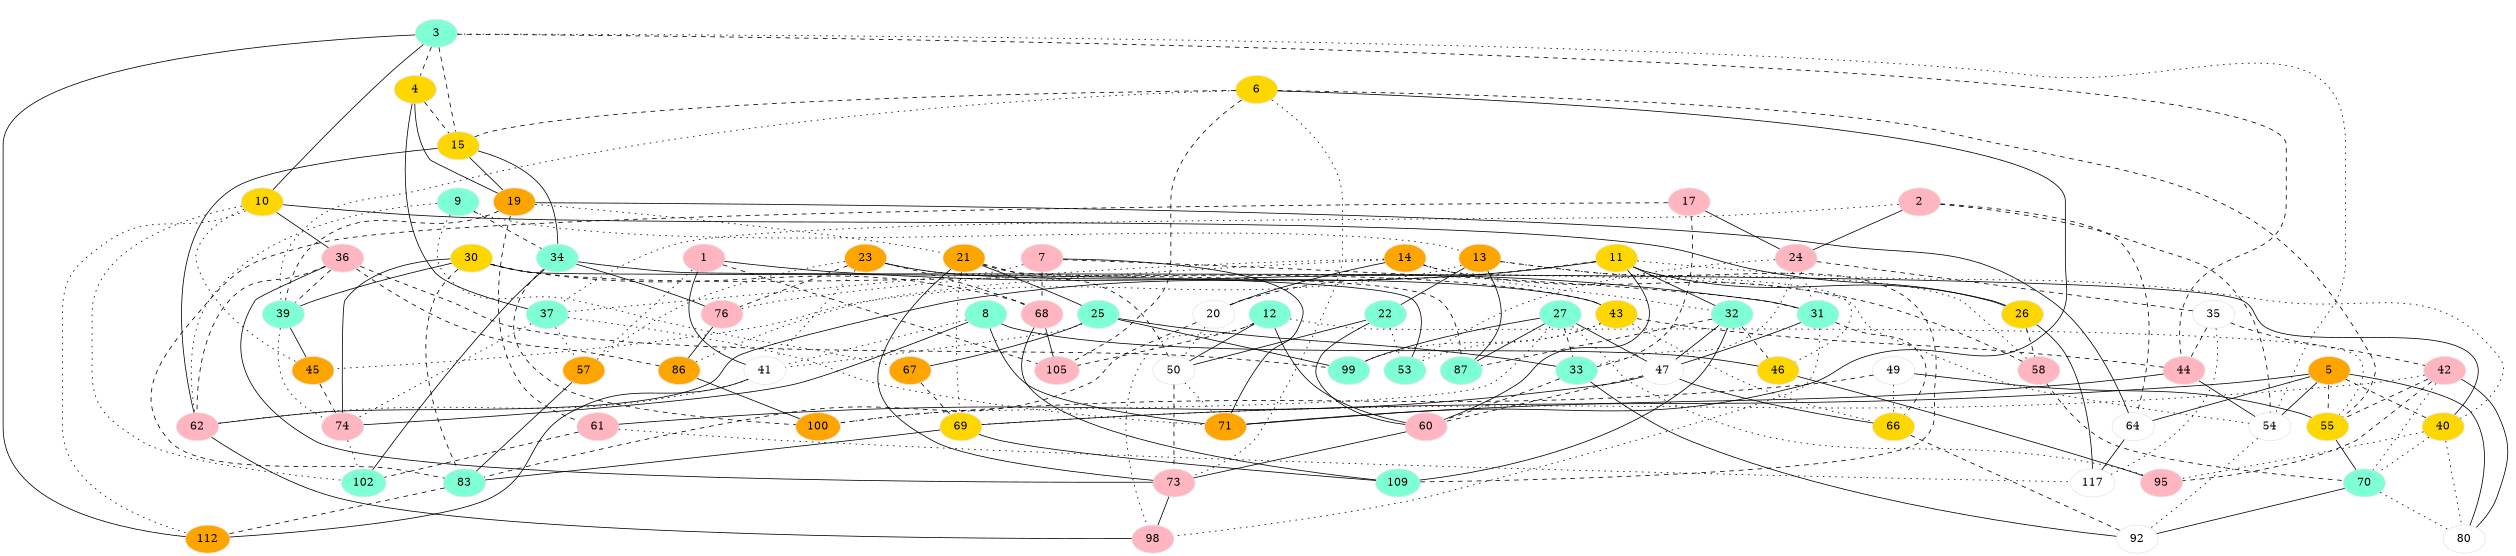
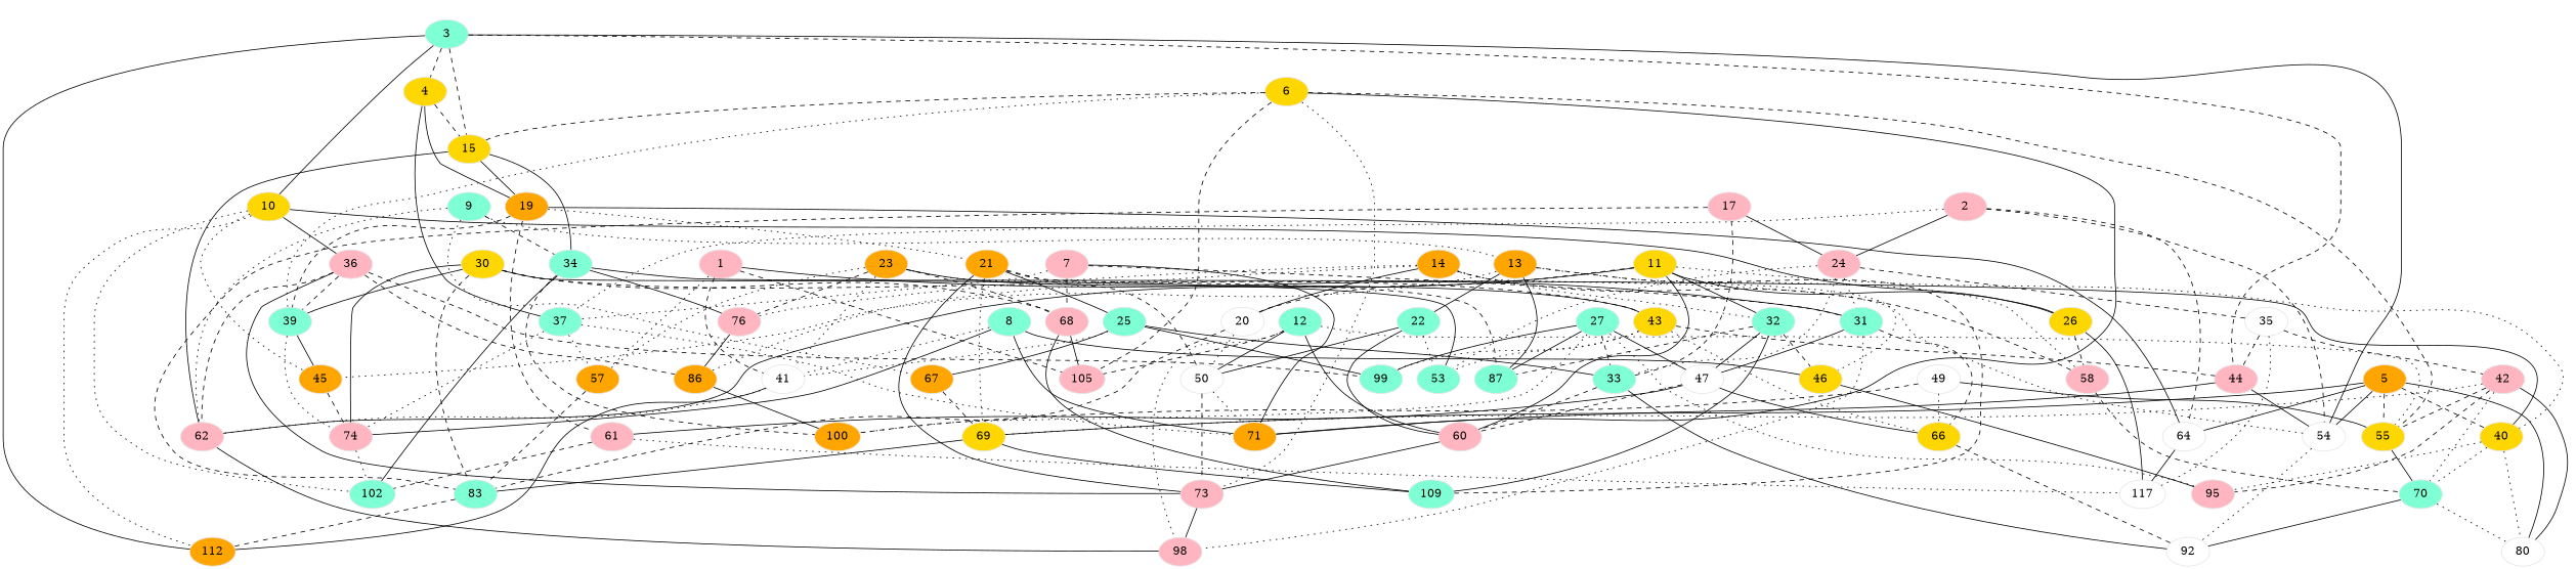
  graph {
    node [color=gray90 fillcolor=aquamarine style=filled]
    edge [style=solid]
    31 [super="+93"]
    98 [fillcolor=lightpink]
    47 [fillcolor=white super="+56"]
    66 [fillcolor=gold super="+88"]
    1 [fillcolor=lightpink]
    41 [fillcolor=white super="+52"]
    57 [fillcolor=orange]
    105 [fillcolor=lightpink]
    112 [fillcolor=orange]
    62 [fillcolor=lightpink super="+118"]
    83 [super="+104"]
    24 [fillcolor=lightpink super="+65"]
    33 [super="+79"]
    53
    35 [fillcolor=white]
    2 [fillcolor=lightpink]
    37 [super="+59"]
    54 [fillcolor=white super="+85"]
    64 [fillcolor=white]
    71 [fillcolor=orange super="+90"]
    74 [fillcolor=lightpink super="+89"]
    92 [fillcolor=white]
    117 [fillcolor=white]
    3 [super="+81"]
    4 [fillcolor=gold]
    10 [fillcolor=gold super="+78"]
    15 [fillcolor=gold super="+16"]
    44 [fillcolor=lightpink super="+103"]
    19 [fillcolor=orange super="+82"]
    26 [fillcolor=gold]
    36 [fillcolor=lightpink super="+107"]
    45 [fillcolor=orange]
    102
    34 [super="+94"]
    39 [super="+113"]
    21 [fillcolor=orange super="+29"]
    61 [fillcolor=lightpink]
    5 [fillcolor=orange super="+48"]
    40 [fillcolor=gold super="+97"]
    55 [fillcolor=gold super="+111"]
    69 [fillcolor=gold super="+108"]
    80 [fillcolor=white]
    95 [fillcolor=lightpink]
    70 [super="+96"]
    109
    6 [fillcolor=gold super="+51"]
    73 [fillcolor=lightpink super="+84"]
    7 [fillcolor=lightpink super="+18"]
    68 [fillcolor=lightpink super="+77"]
    8
    46 [fillcolor=gold]
    13 [fillcolor=orange super="+91"]
    22
    58 [fillcolor=lightpink]
    87
    9
    67 [fillcolor=orange]
    76 [fillcolor=lightpink]
    100 [fillcolor=orange]
    86 [fillcolor=orange]
    99
    11 [fillcolor=gold super="+115"]
    20 [fillcolor=white]
    32 [super="+38"]
    60 [fillcolor=lightpink super="+101"]
    50 [fillcolor=white super="+106"]
    12
    14 [fillcolor=orange super="+116"]
    17 [fillcolor=lightpink]
    25 [super="+114"]
    23 [fillcolor=orange super="+28"]
    43 [fillcolor=gold super="+72"]
    42 [fillcolor=lightpink super="+63"]
    27 [super="+110"]
    30 [fillcolor=gold super="+75"]
    49 [fillcolor=white]
    31 -- 98 [style=dotted]
    31 -- 47
    31 -- 66 [style=dashed]
    47 -- 66
    47 -- 61
    47 -- 60 [style=dashed]
    66 -- 92 [style=dashed]
    1 -- 31
-   1 -- 41
+   1 -- 41 [style=dashed]
    1 -- 57 [style=dotted]
    1 -- 105 [style=dashed]
    41 -- 112
    41 -- 62 [style=dotted]
-   57 -- 83
+   57 -- 83 [style=dashed]
    62 -- 98
    83 -- 112 [style=dashed]
    24 -- 31 [style=dotted]
    24 -- 33 [style=dotted]
    24 -- 53 [style=dotted]
    24 -- 35 [style=dashed]
    33 -- 92
    33 -- 60 [style=dashed]
    35 -- 117 [style=dotted]
    35 -- 44 [style=dashed]
    35 -- 42 [style=dashed]
    2 -- 24
    2 -- 37 [style=dotted]
    2 -- 54 [style=dashed]
    2 -- 64 [style=dashed]
    37 -- 57 [style=dotted]
    37 -- 71 [style=dotted]
    37 -- 74 [style=dotted]
    54 -- 92 [style=dotted]
    64 -- 117
    74 -- 102 [style=dotted]
    3 -- 112
-   3 -- 54 [style=dotted]
+   3 -- 54
    3 -- 4 [style=dashed]
    3 -- 10
    3 -- 15 [style=dashed]
    3 -- 44 [style=dashed]
    4 -- 37
    4 -- 15 [style=dashed]
    4 -- 19
    10 -- 112 [style=dotted]
    10 -- 26
    10 -- 36
    10 -- 45 [style=dotted]
    10 -- 102 [style=dotted]
    15 -- 62
    15 -- 19
    15 -- 34
    44 -- 54
    44 -- 71
    19 -- 64
    19 -- 39 [style=dashed]
    19 -- 21 [style=dotted]
    19 -- 61 [style=dashed]
    26 -- 117
    26 -- 58 [style=dashed]
    36 -- 62 [style=dashed]
    36 -- 39 [style=dashed]
    36 -- 73
    36 -- 86 [style=dashed]
    36 -- 99 [style=dashed]
    45 -- 74 [style=dashed]
    34 -- 102
    34 -- 40
    34 -- 76
    34 -- 100 [style=dashed]
    39 -- 74 [style=dotted]
    39 -- 45
    21 -- 69 [style=dotted]
    21 -- 73
    21 -- 87 [style=dashed]
    21 -- 50 [style=dashed]
    21 -- 25
    61 -- 117 [style=dotted]
    61 -- 102 [style=dashed]
    5 -- 54
    5 -- 64
    5 -- 40 [style=dashed]
    5 -- 55 [style=dashed]
    5 -- 69
    5 -- 80
    40 -- 80 [style=dotted]
    40 -- 95 [style=dotted]
    40 -- 70 [style=dotted]
    55 -- 70
    69 -- 83
    69 -- 109
    70 -- 92
    70 -- 80 [style=dotted]
    6 -- 105 [style=dashed]
    6 -- 71
    6 -- 15 [style=dashed]
    6 -- 39 [style=dotted]
    6 -- 55 [style=dashed]
    6 -- 73 [style=dotted]
    73 -- 98
    7 -- 31 [style=dashed]
    7 -- 37 [style=dotted]
    7 -- 71
    7 -- 68 [style=dashed weight=2]
    68 -- 105
    68 -- 109
    8 -- 41 [style=dotted]
    8 -- 71
    8 -- 74
    8 -- 46
    46 -- 95
    13 -- 45 [style=dotted]
    13 -- 109 [style=dashed]
    13 -- 22
    13 -- 58 [style=dotted]
    13 -- 87
    22 -- 53 [style=dotted]
    22 -- 60
    22 -- 50
    58 -- 70 [style=dashed]
    9 -- 62 [style=dotted]
    9 -- 34 [style=dashed]
    9 -- 13 [style=dotted]
    9 -- 67 [style=dotted]
    67 -- 69 [style=dashed]
    76 -- 86
    86 -- 100
    11 -- 62
    11 -- 26
    11 -- 40 [style=dotted]
    11 -- 20 [style=dashed]
    11 -- 32
    11 -- 60
    20 -- 83 [style=dashed]
    20 -- 50 [style=dotted]
    32 -- 47
    32 -- 109
    32 -- 46 [style=dashed]
    32 -- 87 [style=dashed]
    60 -- 73
    50 -- 71 [style=dotted]
    50 -- 73 [style=dashed]
    12 -- 98 [style=dotted]
    12 -- 105 [style=dashed]
    12 -- 55 [style=dotted]
    12 -- 60
    12 -- 50
    14 -- 46 [style=dotted]
    14 -- 58 [style=dashed]
    14 -- 76 [style=dotted]
    14 -- 86 [style=dotted]
    14 -- 20
    14 -- 32 [style=dotted]
    17 -- 83 [style=dashed]
    17 -- 24
    17 -- 33 [style=dashed]
    25 -- 41 [style=dotted]
    25 -- 33
    25 -- 67 [weight=2]
    25 -- 99
    23 -- 41 [style=dotted]
    23 -- 57 [style=dotted]
    23 -- 54 [style=dotted]
    23 -- 68 [style=dashed]
    23 -- 76 [style=dashed]
    23 -- 43
    43 -- 66 [style=dotted]
    43 -- 53 [style=dotted]
    43 -- 44 [style=dashed]
    43 -- 99 [style=dotted]
    42 -- 55 [style=dashed]
    42 -- 69 [style=dotted]
    42 -- 80
    42 -- 95 [style=dashed]
    42 -- 70 [style=dotted]
    27 -- 47
    27 -- 33 [style=dashed]
    27 -- 95 [style=dotted]
    27 -- 87
    27 -- 100 [style=dotted]
    27 -- 99
    30 -- 83 [style=dashed]
    30 -- 53
    30 -- 74
    30 -- 39
    30 -- 68 [style=dashed]
    30 -- 43 [style=dashed]
    49 -- 66 [style=dotted weight=2]
    49 -- 55
    49 -- 100 [style=dashed]
  }
